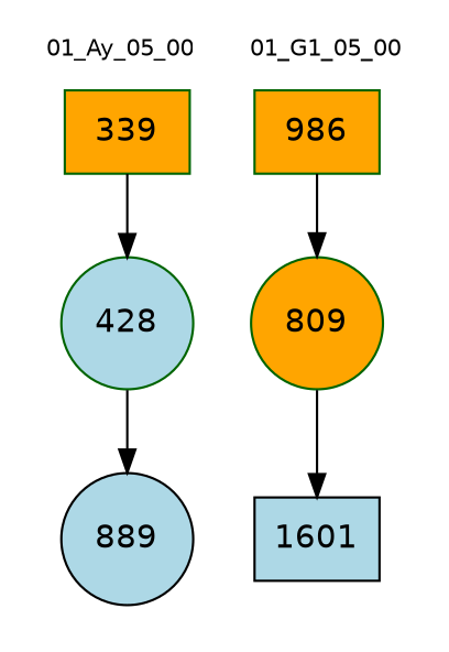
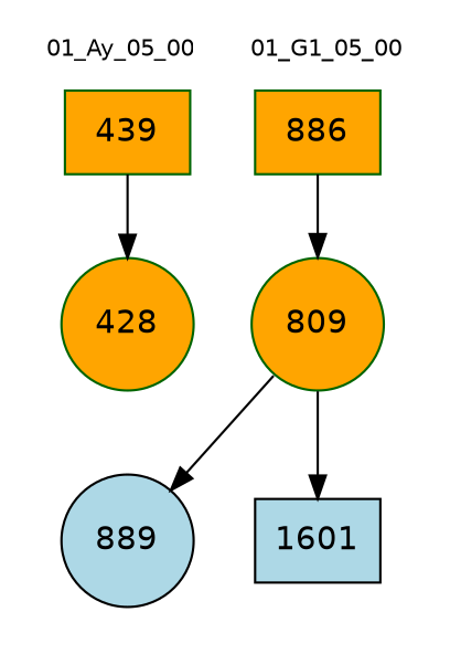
  digraph {
    fontname="DejaVu Sans"
    node [color=darkgreen fillcolor=orange fontname="DejaVu Sans" shape=box style=filled]
    edge [color=black fontname="DejaVu Sans"]
-   n1 [label=339]
-   n2 [fillcolor=lightblue label=428 shape=circle]
+   n1 [label=439]
+   n2 [label=428 shape=circle]
    n3 [color=black fillcolor=lightblue label=889 shape=circle]
-   n4 [label=986]
+   n4 [label=886]
    n5 [label=809 shape=circle]
    n6 [color=black fillcolor=lightblue label=1601]
    subgraph cluster_1 {
      color=white
      fontsize=10
      label="01_Ay_05_00"
      n1
      n2
      n3
    }
    subgraph cluster_2 {
      color=white
      fontsize=10
      label="01_G1_05_00"
      n4
      n5
      n6
    }
    n1 -> n2
-   n2 -> n3
+   n5 -> n3
    n4 -> n5
    n5 -> n6
  }
